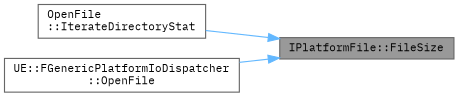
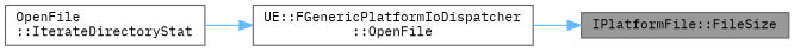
  digraph {
    fontname="IBM Plex Mono"
    rankdir=RL
    node [color=grey40 fillcolor=white fontname="IBM Plex Mono" fontsize=10 shape=box style=filled]
    edge [color=steelblue1 dir=back fontname="IBM Plex Mono" fontsize=10 labelfontname=Helvetica labelfontsize=10 style=solid]
    n1 [color=gray40 fillcolor=grey60 fontcolor=black height=0.2 label="IPlatformFile::FileSize" width=0.4]
    n2 [height=0.2 label="OpenFile\l::IterateDirectoryStat" width=0.4]
    n3 [height=0.2 label="UE::FGenericPlatformIoDispatcher\l::OpenFile" width=0.4]
-   n1 -> n2
+   n3 -> n2
    n1 -> n3
  }
